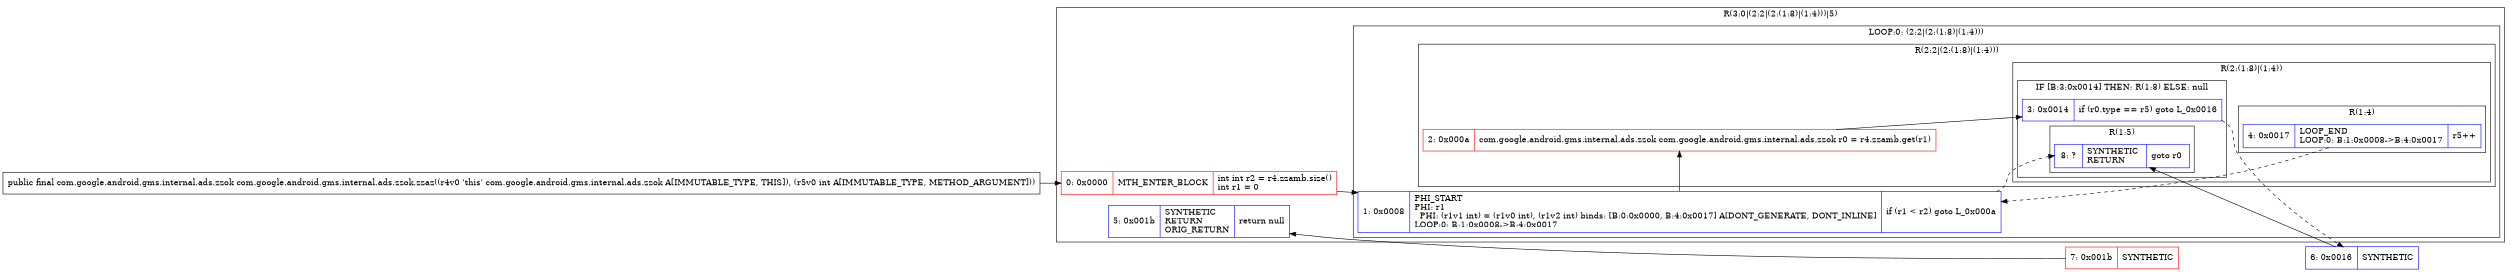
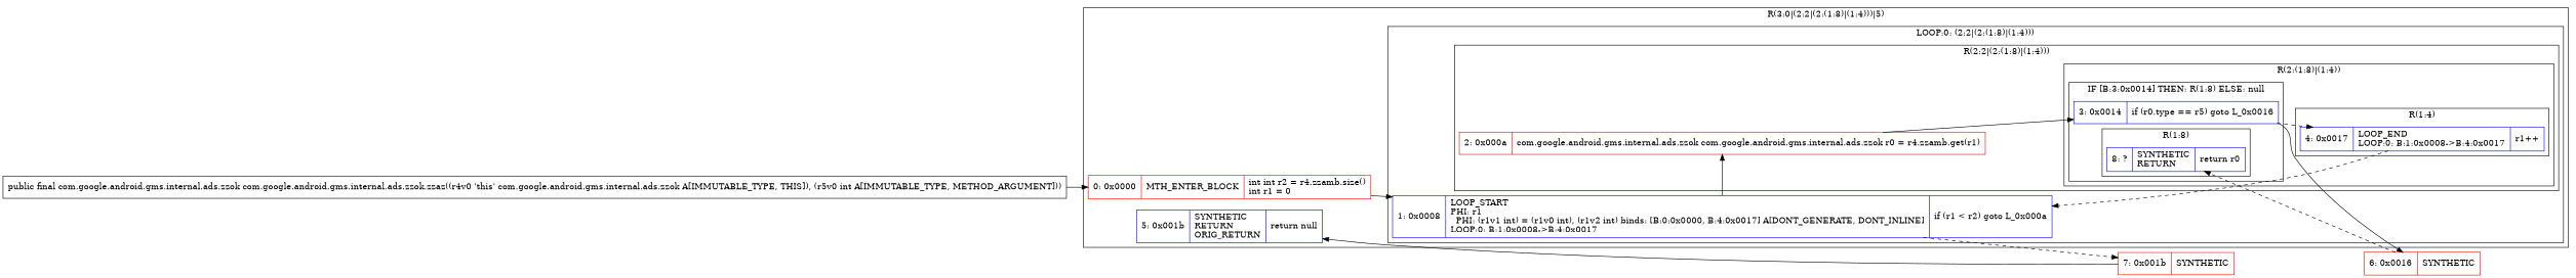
  digraph {
    rankdir=LR
    node [color=blue shape=record]
-   n1 [label="{8\:\ ?|SYNTHETIC\lRETURN\l|goto r0\l}"]
+   n1 [label="{8\:\ ?|SYNTHETIC\lRETURN\l|return r0\l}"]
    n2 [label="{3\:\ 0x0014|if (r0.type == r5) goto L_0x0016\l}"]
-   n3 [label="{4\:\ 0x0017|LOOP_END\lLOOP:0: B:1:0x0008\-\>B:4:0x0017\l|r5++\l}"]
+   n3 [label="{4\:\ 0x0017|LOOP_END\lLOOP:0: B:1:0x0008\-\>B:4:0x0017\l|r1++\l}"]
    n4 [color=red label="{2\:\ 0x000a|com.google.android.gms.internal.ads.zzok com.google.android.gms.internal.ads.zzok r0 = r4.zzamb.get(r1)\l}"]
-   n5 [label="{1\:\ 0x0008|PHI_START\lPHI: r1 \l  PHI: (r1v1 int) = (r1v0 int), (r1v2 int) binds: [B:0:0x0000, B:4:0x0017] A[DONT_GENERATE, DONT_INLINE]\lLOOP:0: B:1:0x0008\-\>B:4:0x0017\l|if (r1 \< r2) goto L_0x000a\l}"]
+   n5 [label="{1\:\ 0x0008|LOOP_START\lPHI: r1 \l  PHI: (r1v1 int) = (r1v0 int), (r1v2 int) binds: [B:0:0x0000, B:4:0x0017] A[DONT_GENERATE, DONT_INLINE]\lLOOP:0: B:1:0x0008\-\>B:4:0x0017\l|if (r1 \< r2) goto L_0x000a\l}"]
    n6 [color=red label="{0\:\ 0x0000|MTH_ENTER_BLOCK\l|int int r2 = r4.zzamb.size()\lint r1 = 0\l}"]
    n7 [label="{5\:\ 0x001b|SYNTHETIC\lRETURN\lORIG_RETURN\l|return null\l}"]
-   n8 [label="{6\:\ 0x0016|SYNTHETIC\l}"]
+   n8 [color=red label="{6\:\ 0x0016|SYNTHETIC\l}"]
    n9 [color=red label="{7\:\ 0x001b|SYNTHETIC\l}"]
    n10 [label="{public final com.google.android.gms.internal.ads.zzok com.google.android.gms.internal.ads.zzok.zzaz((r4v0 'this' com.google.android.gms.internal.ads.zzok A[IMMUTABLE_TYPE, THIS]), (r5v0 int A[IMMUTABLE_TYPE, METHOD_ARGUMENT])) }" color=""]
    subgraph cluster_1 {
      label="R(3:0|(2:2|(2:(1:8)|(1:4)))|5)"
      n6
      n7
      subgraph cluster_2 {
        label="LOOP:0: (2:2|(2:(1:8)|(1:4)))"
        n5
        subgraph cluster_3 {
          label="R(2:2|(2:(1:8)|(1:4)))"
          n4
          subgraph cluster_4 {
            label="R(2:(1:8)|(1:4))"
            subgraph cluster_5 {
              label="IF [B:3:0x0014] THEN: R(1:8) ELSE: null"
              n2
              subgraph cluster_6 {
-               label="R(1:5)"
+               label="R(1:8)"
                n1
              }
            }
            subgraph cluster_7 {
              label="R(1:4)"
              n3
            }
          }
        }
      }
    }
-   n2 -> n8 [style=dashed]
+   n2 -> n3 [style=dashed]
+   n2 -> n8
    n3 -> n5 [style=dashed]
    n4 -> n2
    n5 -> n4
-   n5 -> n1 [style=dashed]
+   n5 -> n9 [style=dashed]
    n6 -> n5
-   n8 -> n1
+   n8 -> n1 [style=dashed]
    n9 -> n7
    n10 -> n6
  }
